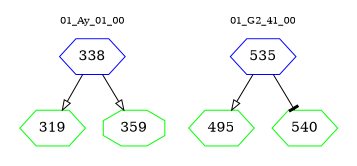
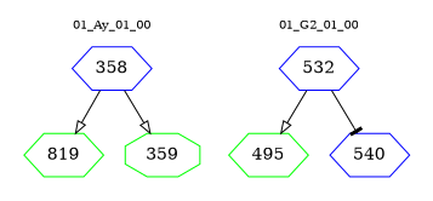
  digraph {
    node [color=green shape=hexagon]
    edge [arrowhead=onormal color=black]
-   n1 [color=blue label=338]
-   n2 [label=319]
+   n1 [color=blue label=358]
+   n2 [label=819]
    n3 [label=359 shape=octagon]
-   n4 [color=blue label=535]
+   n4 [color=blue label=532]
    n5 [label=495]
-   n6 [label=540]
+   n6 [color=blue label=540]
    subgraph cluster_1 {
      color=white
      fontsize=10
      label="01_Ay_01_00"
      n1
      n2
      n3
    }
    subgraph cluster_2 {
      color=white
      fontsize=10
-     label="01_G2_41_00"
+     label="01_G2_01_00"
      n4
      n5
      n6
    }
    n1 -> n2
    n1 -> n3
    n4 -> n5
    n4 -> n6 [arrowhead=tee]
  }
